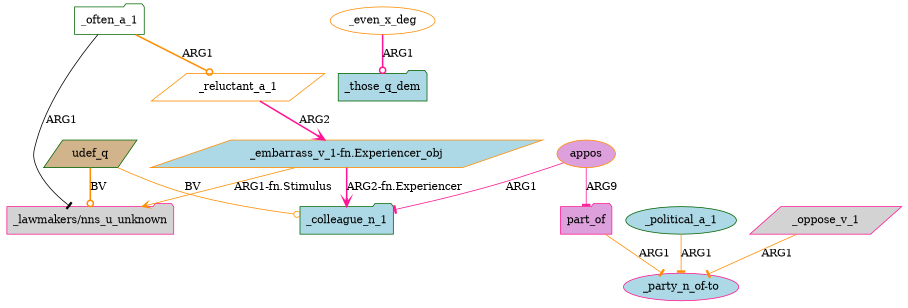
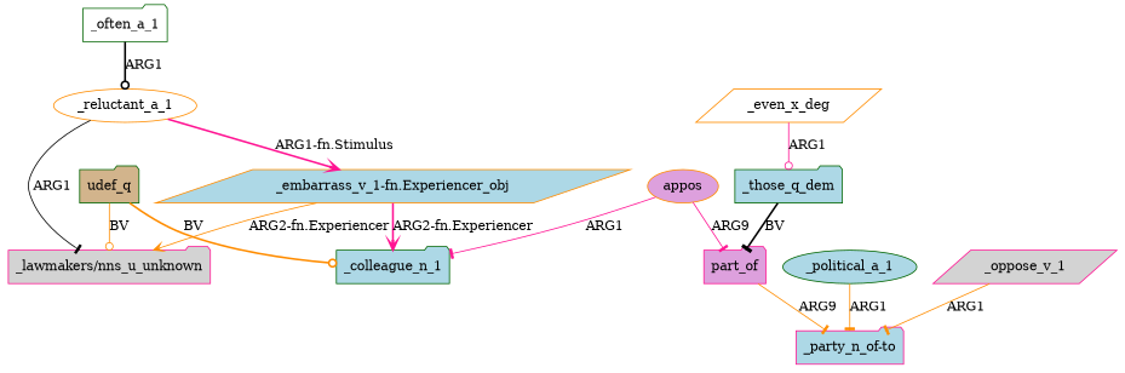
  digraph {
    node [color=darkgreen fillcolor=lightblue shape=folder style=filled]
    edge [arrowhead=tee color=darkorange style=solid]
-   _reluctant_a_1 [color=darkorange fillcolor=white shape=parallelogram]
+   _reluctant_a_1 [color=darkorange fillcolor=white shape=ellipse]
    "_embarrass_v_1-fn.Experiencer_obj" [color=darkorange shape=parallelogram]
    "_lawmakers/nns_u_unknown" [color=deeppink fillcolor=lightgrey]
    _colleague_n_1
-   udef_q [fillcolor=tan shape=parallelogram]
-   "_party_n_of-to" [color=deeppink shape=ellipse]
+   udef_q [fillcolor=tan]
+   "_party_n_of-to" [color=deeppink]
    appos [color=darkorange fillcolor=plum shape=ellipse]
    part_of [color=deeppink fillcolor=plum]
    _those_q_dem
-   _even_x_deg [color=darkorange fillcolor=white shape=ellipse]
+   _even_x_deg [color=darkorange fillcolor=white shape=parallelogram]
    _political_a_1 [shape=ellipse]
    _often_a_1 [fillcolor=white]
    _oppose_v_1 [color=deeppink fillcolor=lightgrey shape=parallelogram]
-   _reluctant_a_1 -> "_embarrass_v_1-fn.Experiencer_obj" [arrowhead=vee color=deeppink label=ARG2 style=bold]
-   _often_a_1 -> "_lawmakers/nns_u_unknown" [color=black label=ARG1]
-   "_embarrass_v_1-fn.Experiencer_obj" -> "_lawmakers/nns_u_unknown" [arrowhead=vee label="ARG1-fn.Stimulus"]
+   _reluctant_a_1 -> "_embarrass_v_1-fn.Experiencer_obj" [arrowhead=vee color=deeppink label="ARG1-fn.Stimulus" style=bold]
+   _reluctant_a_1 -> "_lawmakers/nns_u_unknown" [color=black label=ARG1]
+   "_embarrass_v_1-fn.Experiencer_obj" -> "_lawmakers/nns_u_unknown" [arrowhead=vee label="ARG2-fn.Experiencer"]
    "_embarrass_v_1-fn.Experiencer_obj" -> _colleague_n_1 [arrowhead=vee color=deeppink label="ARG2-fn.Experiencer" style=bold]
-   udef_q -> "_lawmakers/nns_u_unknown" [arrowhead=odot label=BV style=bold]
-   udef_q -> _colleague_n_1 [arrowhead=odot label=BV]
+   udef_q -> "_lawmakers/nns_u_unknown" [arrowhead=odot label=BV]
+   udef_q -> _colleague_n_1 [arrowhead=odot label=BV style=bold]
    appos -> _colleague_n_1 [color=deeppink label=ARG1]
    appos -> part_of [color=deeppink label=ARG9]
-   part_of -> "_party_n_of-to" [label=ARG1]
-   _even_x_deg -> _those_q_dem [arrowhead=odot color=deeppink label=ARG1 style=bold]
+   part_of -> "_party_n_of-to" [label=ARG9]
+   _those_q_dem -> part_of [color=black label=BV style=bold]
+   _even_x_deg -> _those_q_dem [arrowhead=odot color=deeppink label=ARG1]
    _political_a_1 -> "_party_n_of-to" [label=ARG1]
-   _often_a_1 -> _reluctant_a_1 [arrowhead=odot label=ARG1 style=bold]
+   _often_a_1 -> _reluctant_a_1 [arrowhead=odot color=black label=ARG1 style=bold]
    _oppose_v_1 -> "_party_n_of-to" [label=ARG1]
  }
